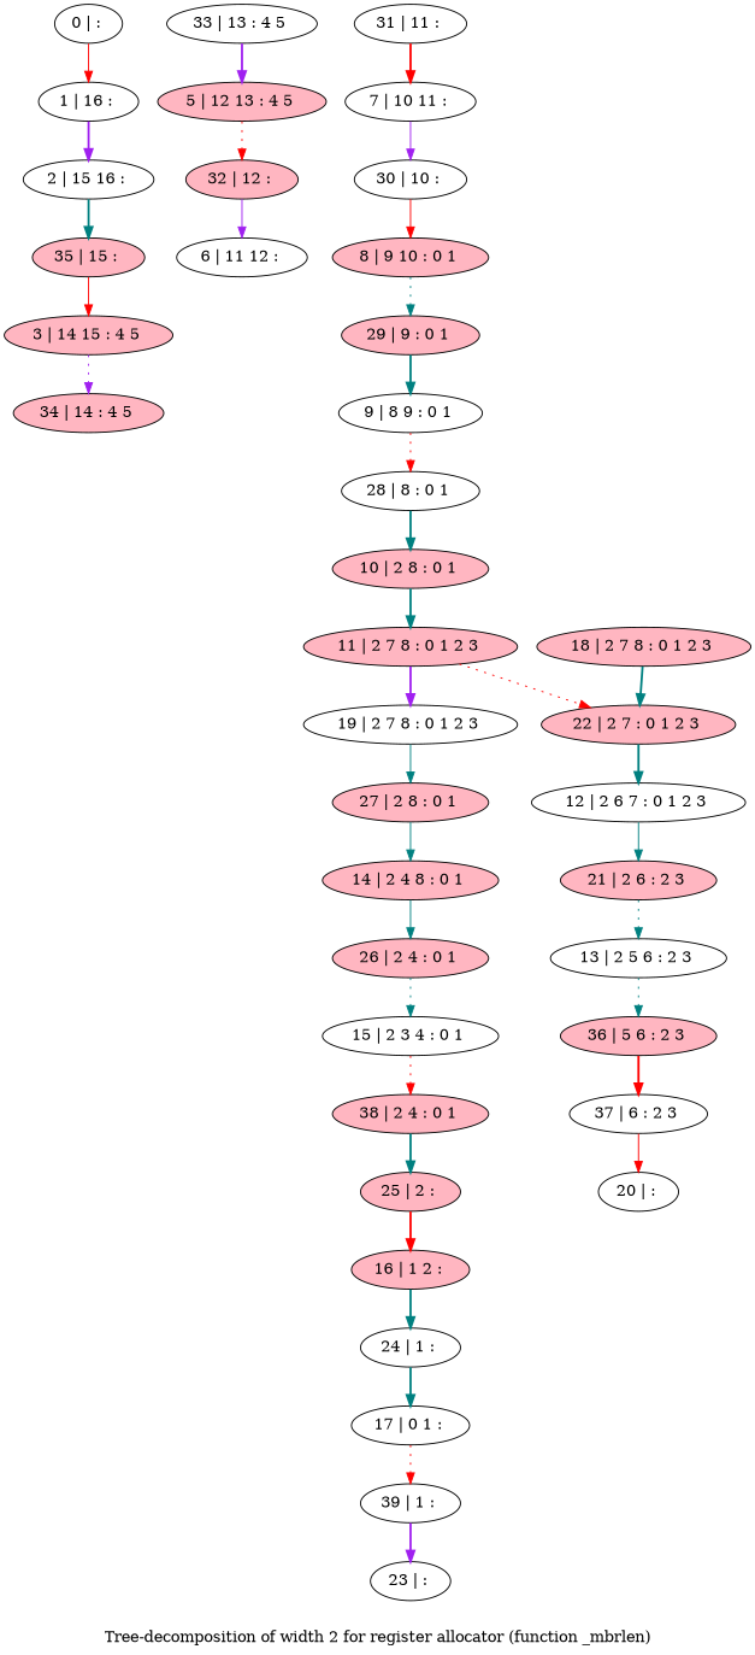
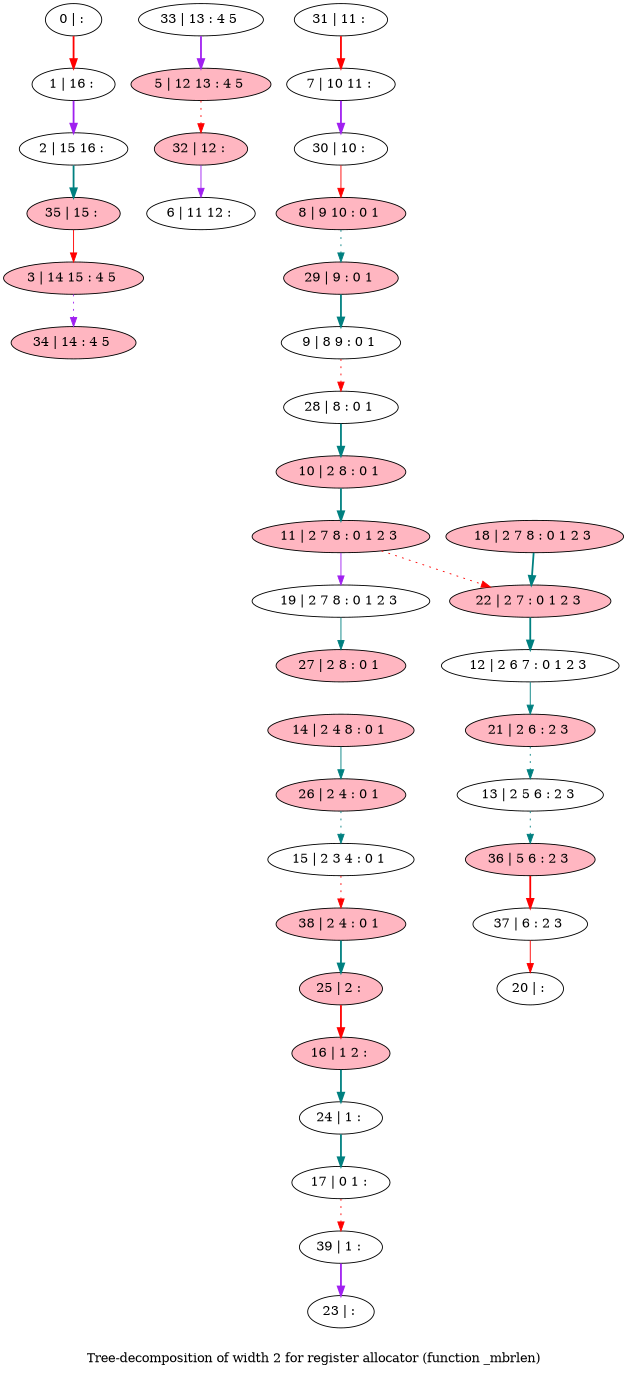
  digraph {
    label="Tree-decomposition of width 2 for register allocator (function _mbrlen)"
    node [fillcolor=white style=filled]
    edge [color=teal style=bold]
    n1 [label="0 | : "]
    n2 [label="1 | 16 : "]
    n3 [label="2 | 15 16 : "]
    n4 [fillcolor=lightpink label="35 | 15 : "]
    n5 [fillcolor=lightpink label="3 | 14 15 : 4 5 "]
    n6 [fillcolor=lightpink label="34 | 14 : 4 5 "]
    n7 [label="33 | 13 : 4 5 "]
    n8 [fillcolor=lightpink label="5 | 12 13 : 4 5 "]
    n9 [fillcolor=lightpink label="32 | 12 : "]
    n10 [label="6 | 11 12 : "]
    n11 [label="31 | 11 : "]
    n12 [label="7 | 10 11 : "]
    n13 [label="30 | 10 : "]
    n14 [fillcolor=lightpink label="8 | 9 10 : 0 1 "]
    n15 [fillcolor=lightpink label="29 | 9 : 0 1 "]
    n16 [label="9 | 8 9 : 0 1 "]
    n17 [label="28 | 8 : 0 1 "]
    n18 [fillcolor=lightpink label="10 | 2 8 : 0 1 "]
    n19 [fillcolor=lightpink label="11 | 2 7 8 : 0 1 2 3 "]
    n20 [label="19 | 2 7 8 : 0 1 2 3 "]
    n21 [fillcolor=lightpink label="22 | 2 7 : 0 1 2 3 "]
    n22 [fillcolor=lightpink label="18 | 2 7 8 : 0 1 2 3 "]
    n23 [fillcolor=lightpink label="27 | 2 8 : 0 1 "]
    n24 [label="12 | 2 6 7 : 0 1 2 3 "]
    n25 [fillcolor=lightpink label="21 | 2 6 : 2 3 "]
    n26 [label="13 | 2 5 6 : 2 3 "]
    n27 [fillcolor=lightpink label="36 | 5 6 : 2 3 "]
    n28 [label="37 | 6 : 2 3 "]
    n29 [fillcolor=lightpink label="14 | 2 4 8 : 0 1 "]
    n30 [fillcolor=lightpink label="26 | 2 4 : 0 1 "]
    n31 [label="15 | 2 3 4 : 0 1 "]
    n32 [fillcolor=lightpink label="38 | 2 4 : 0 1 "]
    n33 [fillcolor=lightpink label="25 | 2 : "]
    n34 [fillcolor=lightpink label="16 | 1 2 : "]
    n35 [label="24 | 1 : "]
    n36 [label="17 | 0 1 : "]
    n37 [label="39 | 1 : "]
    n38 [label="23 | : "]
    n39 [label="20 | : "]
-   n1 -> n2 [color=red style=solid]
+   n1 -> n2 [color=red]
    n2 -> n3 [color=purple]
    n3 -> n4
    n4 -> n5 [color=red style=solid]
    n5 -> n6 [color=purple style=dotted]
    n7 -> n8 [color=purple]
    n8 -> n9 [color=red style=dotted]
    n9 -> n10 [color=purple style=solid]
    n11 -> n12 [color=red]
-   n12 -> n13 [color=purple style=solid]
+   n12 -> n13 [color=purple]
    n13 -> n14 [color=red style=solid]
    n14 -> n15 [style=dotted]
    n15 -> n16
    n16 -> n17 [color=red style=dotted]
    n17 -> n18
    n18 -> n19
-   n19 -> n20 [color=purple]
+   n19 -> n20 [color=purple style=solid]
    n19 -> n21 [color=red style=dotted]
    n20 -> n23 [style=solid]
    n21 -> n24
    n22 -> n21
-   n23 -> n29 [style=solid]
    n24 -> n25 [style=solid]
    n25 -> n26 [style=dotted]
    n26 -> n27 [style=dotted]
    n27 -> n28 [color=red]
    n28 -> n39 [color=red style=solid]
    n29 -> n30 [style=solid]
    n30 -> n31 [style=dotted]
    n31 -> n32 [color=red style=dotted]
    n32 -> n33
    n33 -> n34 [color=red]
    n34 -> n35
    n35 -> n36
    n36 -> n37 [color=red style=dotted]
    n37 -> n38 [color=purple]
  }
